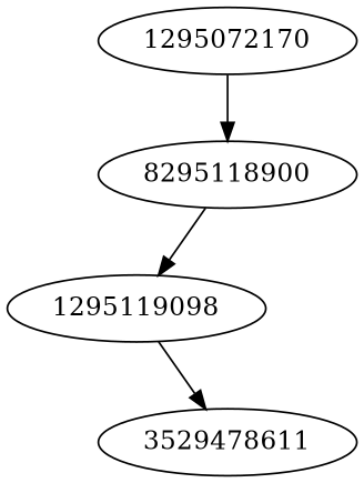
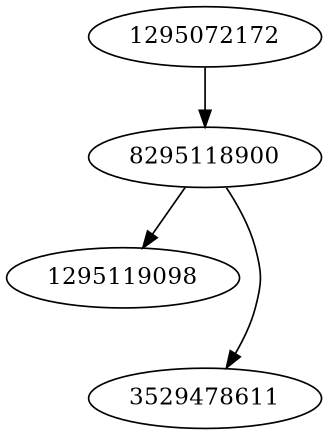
  strict digraph {
    n1 [label=8295118900]
-   1295072172 [label=1295072170]
+   1295072172
    1295119098
    3529478611
    n1 -> 1295119098
-   1295119098 -> 3529478611
+   n1 -> 3529478611
    1295072172 -> n1
  }
